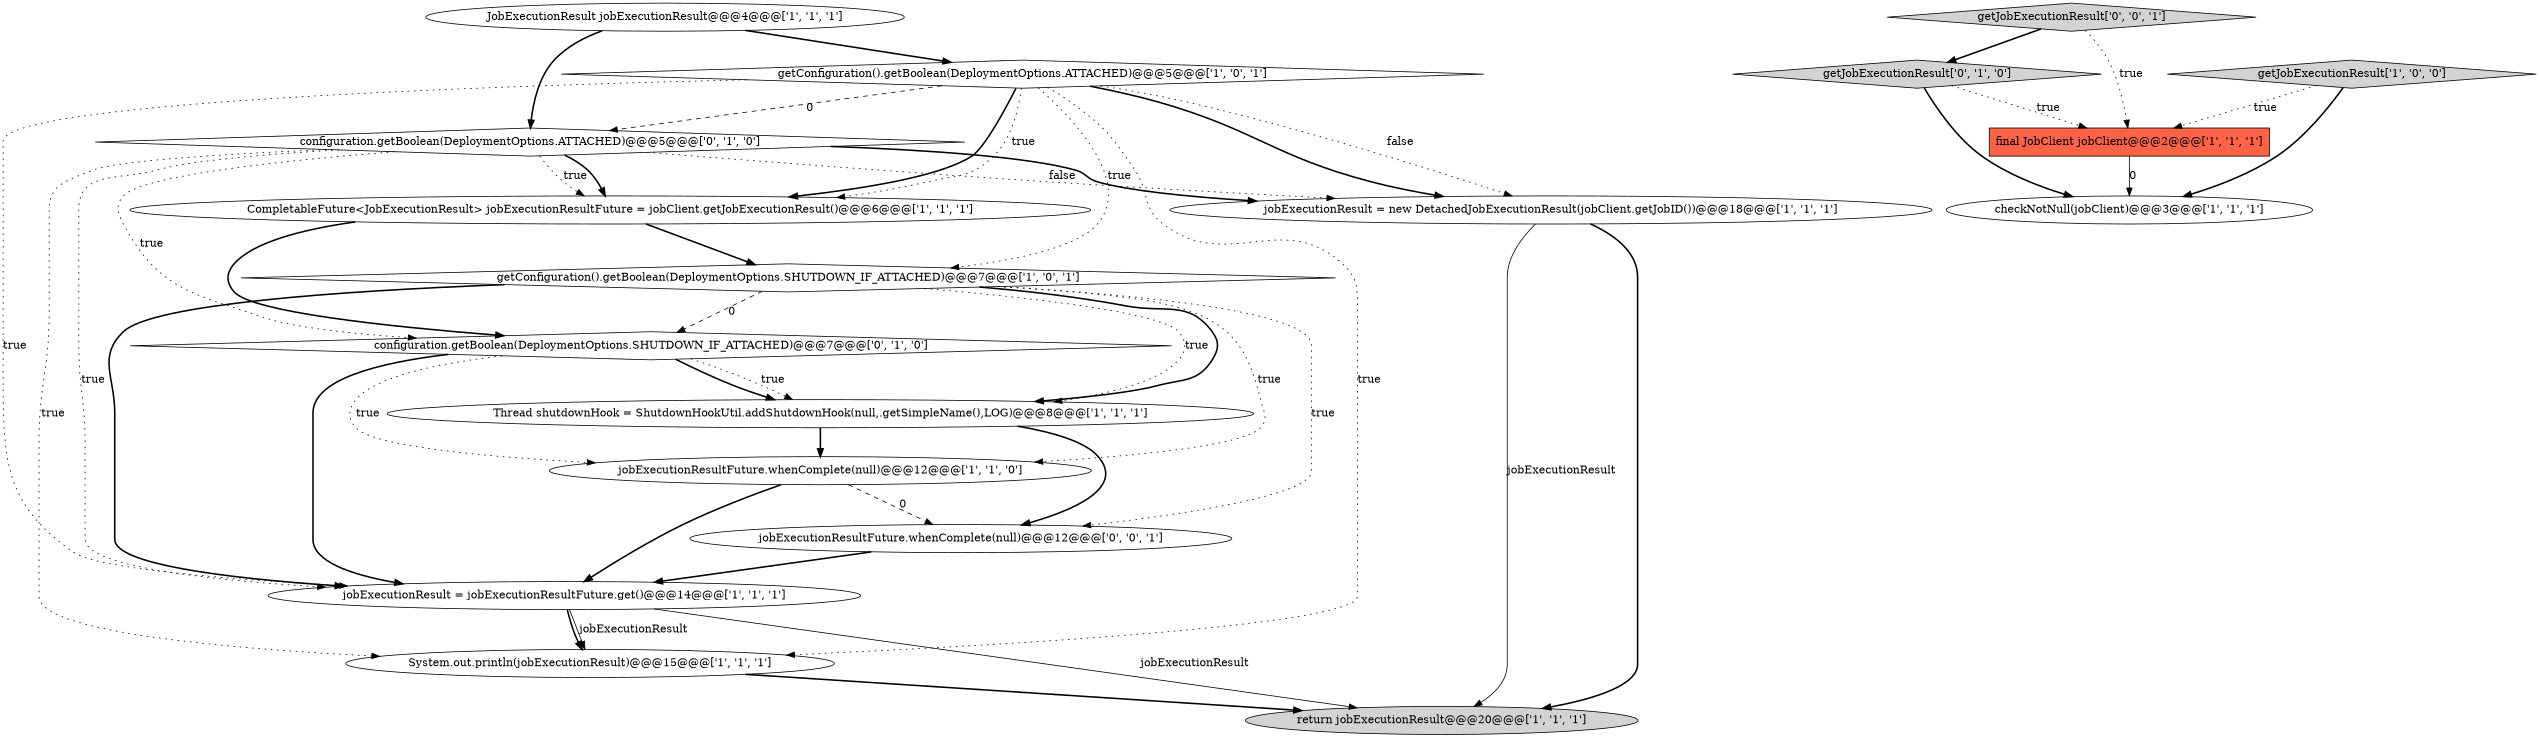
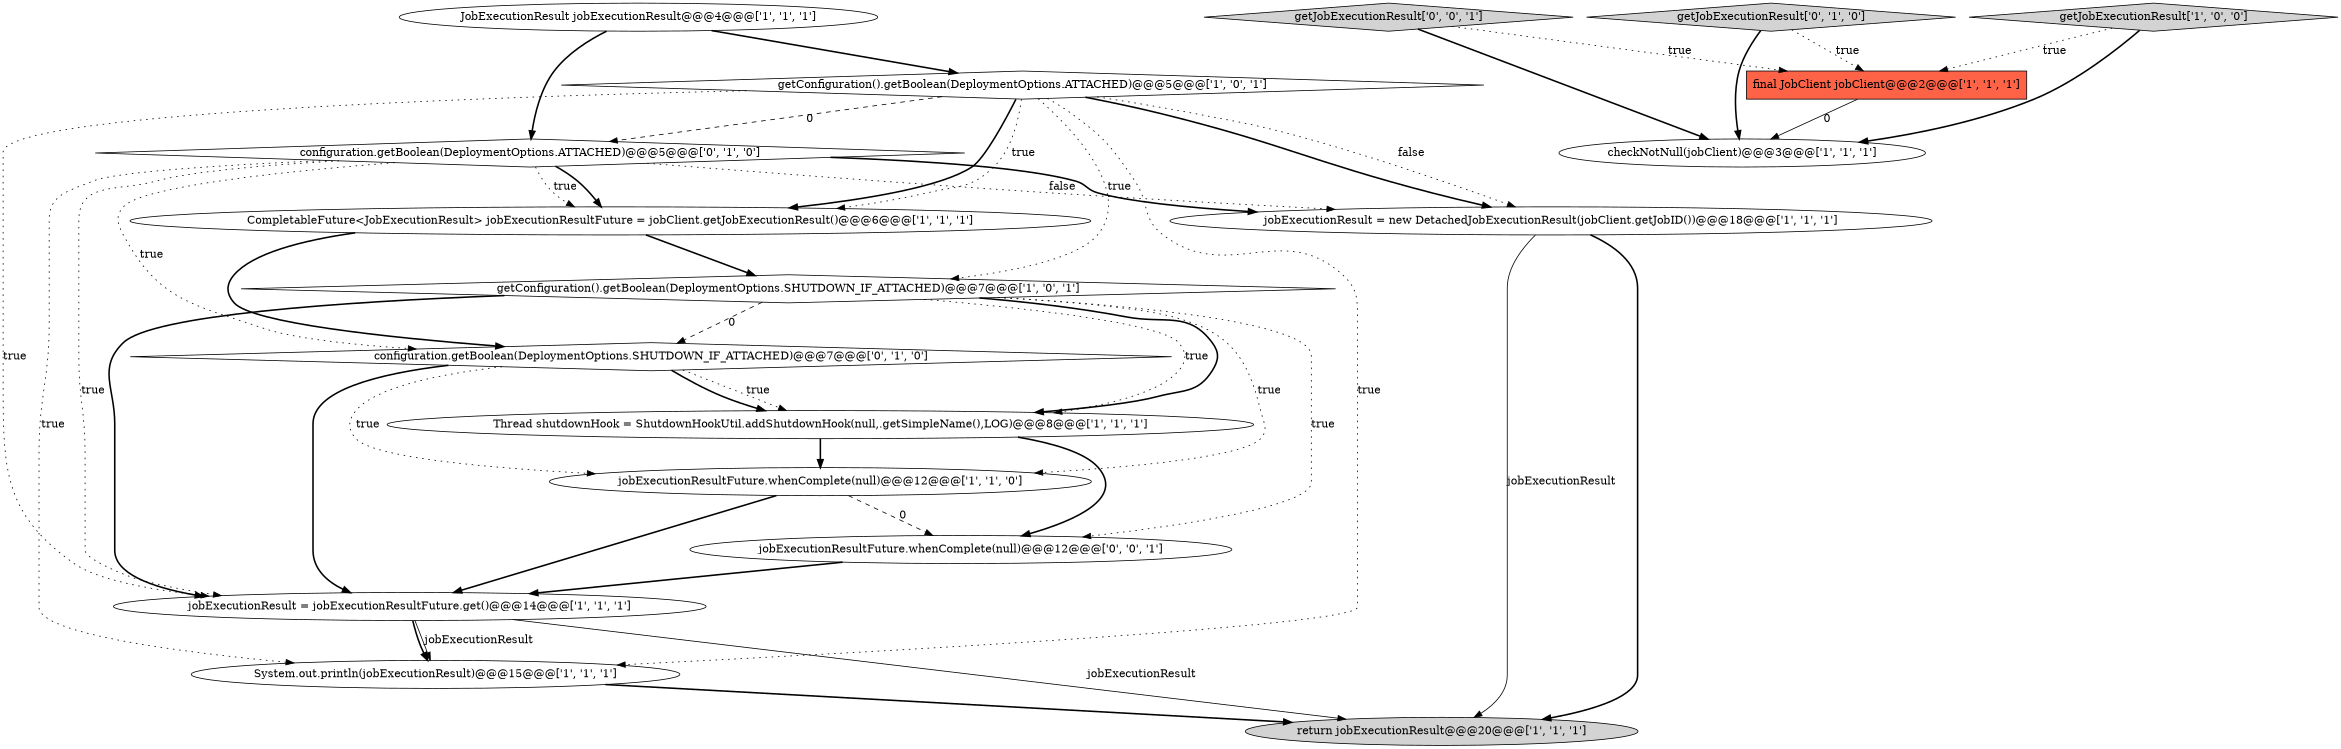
  digraph {
    node [fillcolor=white shape=ellipse style=filled]
    edge [style=bold]
    n1 [label="CompletableFuture<JobExecutionResult> jobExecutionResultFuture = jobClient.getJobExecutionResult()@@@6@@@['1', '1', '1']"]
    n2 [label="configuration.getBoolean(DeploymentOptions.SHUTDOWN_IF_ATTACHED)@@@7@@@['0', '1', '0']" shape=diamond]
    n3 [label="getConfiguration().getBoolean(DeploymentOptions.SHUTDOWN_IF_ATTACHED)@@@7@@@['1', '0', '1']" shape=diamond]
    n4 [label="Thread shutdownHook = ShutdownHookUtil.addShutdownHook(null,.getSimpleName(),LOG)@@@8@@@['1', '1', '1']"]
    n5 [label="jobExecutionResult = jobExecutionResultFuture.get()@@@14@@@['1', '1', '1']"]
    n6 [label="jobExecutionResultFuture.whenComplete(null)@@@12@@@['1', '1', '0']"]
    n7 [label="jobExecutionResultFuture.whenComplete(null)@@@12@@@['0', '0', '1']"]
    n8 [fillcolor=lightgray label="return jobExecutionResult@@@20@@@['1', '1', '1']"]
    n9 [label="System.out.println(jobExecutionResult)@@@15@@@['1', '1', '1']"]
    n10 [fillcolor=tomato label="final JobClient jobClient@@@2@@@['1', '1', '1']" shape=box]
    n11 [label="checkNotNull(jobClient)@@@3@@@['1', '1', '1']"]
    n12 [label="JobExecutionResult jobExecutionResult@@@4@@@['1', '1', '1']"]
    n13 [label="configuration.getBoolean(DeploymentOptions.ATTACHED)@@@5@@@['0', '1', '0']" shape=diamond]
    n14 [label="getConfiguration().getBoolean(DeploymentOptions.ATTACHED)@@@5@@@['1', '0', '1']" shape=diamond]
    n15 [fillcolor=lightgray label="getJobExecutionResult['0', '0', '1']" shape=diamond]
    n16 [label="jobExecutionResult = new DetachedJobExecutionResult(jobClient.getJobID())@@@18@@@['1', '1', '1']"]
    n17 [fillcolor=lightgray label="getJobExecutionResult['0', '1', '0']" shape=diamond]
    n18 [fillcolor=lightgray label="getJobExecutionResult['1', '0', '0']" shape=diamond]
    n1 -> n2
    n1 -> n3
    n2 -> n4 [label=true style=dotted]
    n2 -> n4
    n2 -> n5
    n2 -> n6 [label=true style=dotted]
    n3 -> n2 [label=0 style=dashed]
    n3 -> n4 [label=true style=dotted]
    n3 -> n4
    n3 -> n5
    n3 -> n6 [label=true style=dotted]
    n3 -> n7 [label=true style=dotted]
    n4 -> n6
    n4 -> n7
    n5 -> n8 [label=jobExecutionResult style=solid]
    n5 -> n9
    n5 -> n9 [label=jobExecutionResult style=solid]
    n6 -> n5
    n6 -> n7 [label=0 style=dashed]
    n7 -> n5
    n9 -> n8
    n10 -> n11 [label=0 style=solid]
    n12 -> n13
    n12 -> n14
    n13 -> n1 [label=true style=dotted]
    n13 -> n1
    n13 -> n2 [label=true style=dotted]
    n13 -> n5 [label=true style=dotted]
    n13 -> n9 [label=true style=dotted]
    n13 -> n16 [label=false style=dotted]
    n13 -> n16
    n14 -> n1
    n14 -> n1 [label=true style=dotted]
    n14 -> n3 [label=true style=dotted]
    n14 -> n5 [label=true style=dotted]
    n14 -> n9 [label=true style=dotted]
    n14 -> n13 [label=0 style=dashed]
    n14 -> n16
    n14 -> n16 [label=false style=dotted]
    n15 -> n10 [label=true style=dotted]
-   n15 -> n17
+   n15 -> n11
    n16 -> n8
    n16 -> n8 [label=jobExecutionResult style=solid]
    n17 -> n10 [label=true style=dotted]
    n17 -> n11
    n18 -> n10 [label=true style=dotted]
    n18 -> n11
  }
